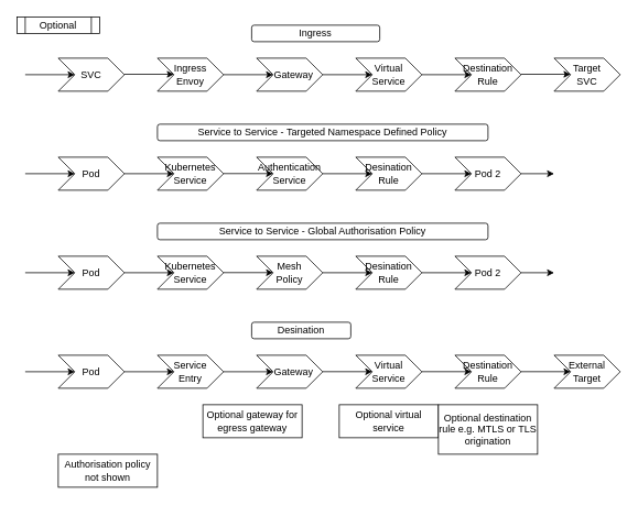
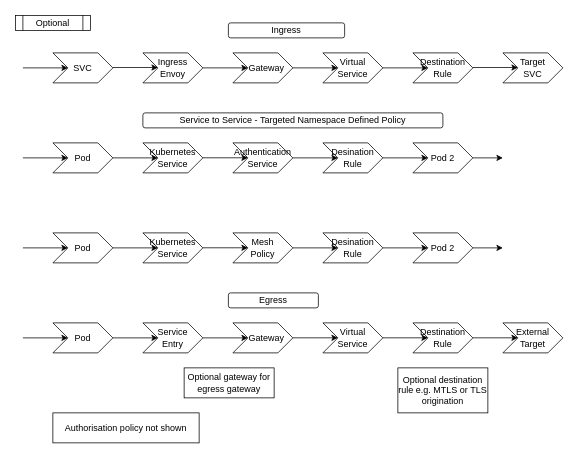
  <mxCell id="0" />
  <mxCell id="1" parent="0" />
  <mxCell id="2" value="" style="endArrow=classic;html=1;" parent="1" source="14" target="16" edge="1"><mxGeometry width="50" height="50" relative="1" as="geometry"><mxPoint x="30" y="90" as="sourcePoint" /><mxPoint x="670" y="90" as="targetPoint" /></mxGeometry></mxCell>
  <mxCell id="3" value="" style="endArrow=classic;html=1;" parent="1" edge="1" source="43"><mxGeometry width="50" height="50" relative="1" as="geometry"><mxPoint x="30" y="330" as="sourcePoint" /><mxPoint x="670" y="330" as="targetPoint" /></mxGeometry></mxCell>
  <mxCell id="4" value="Ingress" style="rounded=1;whiteSpace=wrap;html=1;verticalAlign=middle;" parent="1" vertex="1"><mxGeometry x="304" y="30" width="155" height="20" as="geometry" /></mxCell>
  <mxCell id="5" value="Service to Service - Targeted Namespace Defined Policy" style="rounded=1;whiteSpace=wrap;html=1;" parent="1" vertex="1"><mxGeometry x="190" y="150" width="400" height="20" as="geometry" /></mxCell>
  <mxCell id="6" value="" style="endArrow=classic;html=1;" parent="1" source="22" target="24" edge="1"><mxGeometry width="50" height="50" relative="1" as="geometry"><mxPoint x="30" y="450" as="sourcePoint" /><mxPoint x="320" y="450" as="targetPoint" /></mxGeometry></mxCell>
- <mxCell id="7" value="Desination" style="rounded=1;whiteSpace=wrap;html=1;" parent="1" vertex="1"><mxGeometry x="304" y="390" width="120" height="20" as="geometry" /></mxCell>
+ <mxCell id="7" value="Egress" style="rounded=1;whiteSpace=wrap;html=1;" parent="1" vertex="1"><mxGeometry x="304" y="390" width="120" height="20" as="geometry" /></mxCell>
  <mxCell id="8" value="Optional" style="shape=process;whiteSpace=wrap;html=1;backgroundOutline=1;" parent="1" vertex="1"><mxGeometry x="20" y="20" width="100" height="20" as="geometry" /></mxCell>
  <mxCell id="9" value="SVC" style="shape=step;perimeter=stepPerimeter;whiteSpace=wrap;html=1;fixedSize=1;" parent="1" vertex="1"><mxGeometry x="70" y="70" width="80" height="40" as="geometry" /></mxCell>
  <mxCell id="10" value="&lt;div&gt;Ingress&lt;/div&gt;&lt;div&gt;Envoy&lt;br&gt;&lt;/div&gt;" style="shape=step;perimeter=stepPerimeter;whiteSpace=wrap;html=1;fixedSize=1;" parent="1" vertex="1"><mxGeometry x="190" y="70" width="80" height="40" as="geometry" /></mxCell>
  <mxCell id="11" value="" style="endArrow=classic;html=1;" parent="1" edge="1"><mxGeometry width="50" height="50" relative="1" as="geometry"><mxPoint x="30" y="90" as="sourcePoint" /><mxPoint x="90" y="90" as="targetPoint" /></mxGeometry></mxCell>
  <mxCell id="12" value="&amp;nbsp;&amp;nbsp; Gateway" style="shape=step;perimeter=stepPerimeter;whiteSpace=wrap;html=1;fixedSize=1;" parent="1" vertex="1"><mxGeometry x="310" y="70" width="80" height="40" as="geometry" /></mxCell>
  <mxCell id="13" value="" style="endArrow=classic;html=1;" parent="1" source="10" target="12" edge="1"><mxGeometry width="50" height="50" relative="1" as="geometry"><mxPoint x="270" y="90" as="sourcePoint" /><mxPoint x="670" y="90" as="targetPoint" /></mxGeometry></mxCell>
  <mxCell id="14" value="&lt;div&gt;Virtual&lt;/div&gt;&lt;div&gt;Service&lt;br&gt;&lt;/div&gt;" style="shape=step;perimeter=stepPerimeter;whiteSpace=wrap;html=1;fixedSize=1;" parent="1" vertex="1"><mxGeometry x="430" y="70" width="80" height="40" as="geometry" /></mxCell>
  <mxCell id="15" value="" style="endArrow=classic;html=1;" parent="1" source="12" target="14" edge="1"><mxGeometry width="50" height="50" relative="1" as="geometry"><mxPoint x="390" y="90" as="sourcePoint" /><mxPoint x="670" y="90" as="targetPoint" /></mxGeometry></mxCell>
  <mxCell id="16" value="Destination Rule" style="shape=step;perimeter=stepPerimeter;whiteSpace=wrap;html=1;fixedSize=1;" parent="1" vertex="1"><mxGeometry x="550" y="70" width="80" height="40" as="geometry" /></mxCell>
  <mxCell id="17" value="&lt;div&gt;Target&lt;/div&gt;&lt;div&gt;SVC&lt;/div&gt;" style="shape=step;perimeter=stepPerimeter;whiteSpace=wrap;html=1;fixedSize=1;" parent="1" vertex="1"><mxGeometry x="670" y="70" width="80" height="40" as="geometry" /></mxCell>
  <mxCell id="18" value="" style="endArrow=classic;html=1;" parent="1" edge="1"><mxGeometry width="50" height="50" relative="1" as="geometry"><mxPoint x="630" y="89.5" as="sourcePoint" /><mxPoint x="690" y="89.5" as="targetPoint" /></mxGeometry></mxCell>
  <mxCell id="19" value="" style="endArrow=classic;html=1;" parent="1" edge="1"><mxGeometry width="50" height="50" relative="1" as="geometry"><mxPoint x="150" y="89.5" as="sourcePoint" /><mxPoint x="210" y="89.5" as="targetPoint" /></mxGeometry></mxCell>
  <mxCell id="20" value="Pod" style="shape=step;perimeter=stepPerimeter;whiteSpace=wrap;html=1;fixedSize=1;" parent="1" vertex="1"><mxGeometry x="70" y="430" width="80" height="40" as="geometry" /></mxCell>
  <mxCell id="21" value="" style="endArrow=classic;html=1;" parent="1" target="20" edge="1"><mxGeometry width="50" height="50" relative="1" as="geometry"><mxPoint x="30" y="450" as="sourcePoint" /><mxPoint x="670" y="450" as="targetPoint" /></mxGeometry></mxCell>
  <mxCell id="22" value="&lt;div&gt;Service&lt;/div&gt;&lt;div&gt;Entry&lt;br&gt;&lt;/div&gt;" style="shape=step;perimeter=stepPerimeter;whiteSpace=wrap;html=1;fixedSize=1;" parent="1" vertex="1"><mxGeometry x="190" y="430" width="80" height="40" as="geometry" /></mxCell>
  <mxCell id="23" value="" style="endArrow=classic;html=1;" parent="1" source="20" target="22" edge="1"><mxGeometry width="50" height="50" relative="1" as="geometry"><mxPoint x="150" y="450" as="sourcePoint" /><mxPoint x="670" y="450" as="targetPoint" /></mxGeometry></mxCell>
  <mxCell id="24" value="&amp;nbsp;&amp;nbsp; Gateway" style="shape=step;perimeter=stepPerimeter;whiteSpace=wrap;html=1;fixedSize=1;" parent="1" vertex="1"><mxGeometry x="310" y="430" width="80" height="40" as="geometry" /></mxCell>
  <mxCell id="25" value="&lt;div&gt;Virtual&lt;/div&gt;&lt;div&gt;Service&lt;br&gt;&lt;/div&gt;" style="shape=step;perimeter=stepPerimeter;whiteSpace=wrap;html=1;fixedSize=1;" parent="1" vertex="1"><mxGeometry x="430" y="430" width="80" height="40" as="geometry" /></mxCell>
  <mxCell id="26" value="&lt;div&gt;Destination&lt;/div&gt;&lt;div&gt;Rule&lt;br&gt;&lt;/div&gt;" style="shape=step;perimeter=stepPerimeter;whiteSpace=wrap;html=1;fixedSize=1;" parent="1" vertex="1"><mxGeometry x="550" y="430" width="80" height="40" as="geometry" /></mxCell>
  <mxCell id="27" value="" style="endArrow=classic;html=1;entryX=0;entryY=0.5;entryDx=0;entryDy=0;" parent="1" edge="1"><mxGeometry width="50" height="50" relative="1" as="geometry"><mxPoint x="390" y="449.92" as="sourcePoint" /><mxPoint x="450" y="449.92" as="targetPoint" /></mxGeometry></mxCell>
  <mxCell id="28" value="" style="endArrow=classic;html=1;entryX=0;entryY=0.5;entryDx=0;entryDy=0;" parent="1" edge="1"><mxGeometry width="50" height="50" relative="1" as="geometry"><mxPoint x="510" y="449.92" as="sourcePoint" /><mxPoint x="570" y="449.92" as="targetPoint" /></mxGeometry></mxCell>
  <mxCell id="29" value="" style="endArrow=classic;html=1;entryX=0;entryY=0.5;entryDx=0;entryDy=0;" parent="1" edge="1"><mxGeometry width="50" height="50" relative="1" as="geometry"><mxPoint x="630" y="449.92" as="sourcePoint" /><mxPoint x="690" y="449.92" as="targetPoint" /></mxGeometry></mxCell>
  <mxCell id="30" value="&lt;div&gt;External&lt;/div&gt;&lt;div&gt;Target&lt;/div&gt;" style="shape=step;perimeter=stepPerimeter;whiteSpace=wrap;html=1;fixedSize=1;" parent="1" vertex="1"><mxGeometry x="670" y="430" width="80" height="40" as="geometry" /></mxCell>
  <mxCell id="31" value="Optional gateway for egress gateway" style="rounded=0;whiteSpace=wrap;html=1;" parent="1" vertex="1"><mxGeometry x="245" y="490" width="120" height="40" as="geometry" /></mxCell>
- <mxCell id="32" value="Optional virtual service" style="rounded=0;whiteSpace=wrap;html=1;" parent="1" vertex="1"><mxGeometry x="410" y="490" width="120" height="40" as="geometry" /></mxCell>
  <mxCell id="33" value="Optional destination rule e.g. MTLS or TLS origination" style="rounded=0;whiteSpace=wrap;html=1;" parent="1" vertex="1"><mxGeometry x="530" y="490" width="120" height="60" as="geometry" /></mxCell>
- <mxCell id="34" value="Authorisation policy not shown" style="rounded=0;whiteSpace=wrap;html=1;" parent="1" vertex="1"><mxGeometry x="70" y="550" width="120" height="40" as="geometry" /></mxCell>
+ <mxCell id="34" value="Authorisation policy not shown" style="rounded=0;whiteSpace=wrap;html=1;" parent="1" vertex="1"><mxGeometry x="70" y="550" width="195" height="40" as="geometry" /></mxCell>
  <mxCell id="35" value="Pod" style="shape=step;perimeter=stepPerimeter;whiteSpace=wrap;html=1;fixedSize=1;" vertex="1" parent="1"><mxGeometry x="70" y="310" width="80" height="40" as="geometry" /></mxCell>
  <mxCell id="36" value="" style="endArrow=classic;html=1;" edge="1" parent="1" target="35"><mxGeometry width="50" height="50" relative="1" as="geometry"><mxPoint x="30" y="330" as="sourcePoint" /><mxPoint x="670" y="330" as="targetPoint" /></mxGeometry></mxCell>
  <mxCell id="37" value="&lt;div&gt;Kubernetes&lt;/div&gt;&lt;div&gt;Service&lt;br&gt;&lt;/div&gt;" style="shape=step;perimeter=stepPerimeter;whiteSpace=wrap;html=1;fixedSize=1;" vertex="1" parent="1"><mxGeometry x="190" y="310" width="80" height="40" as="geometry" /></mxCell>
  <mxCell id="38" value="&lt;div&gt;Mesh&lt;/div&gt;&lt;div&gt;Policy&lt;br&gt;&lt;/div&gt;" style="shape=step;perimeter=stepPerimeter;whiteSpace=wrap;html=1;fixedSize=1;" vertex="1" parent="1"><mxGeometry x="310" y="310" width="80" height="40" as="geometry" /></mxCell>
  <mxCell id="39" value="" style="endArrow=classic;html=1;" edge="1" parent="1" source="35"><mxGeometry width="50" height="50" relative="1" as="geometry"><mxPoint x="150" y="330" as="sourcePoint" /><mxPoint x="210" y="330" as="targetPoint" /></mxGeometry></mxCell>
  <mxCell id="40" value="&lt;div&gt;Desination&lt;/div&gt;&lt;div&gt;Rule&lt;br&gt;&lt;/div&gt;" style="shape=step;perimeter=stepPerimeter;whiteSpace=wrap;html=1;fixedSize=1;" vertex="1" parent="1"><mxGeometry x="430" y="310" width="80" height="40" as="geometry" /></mxCell>
  <mxCell id="41" value="" style="endArrow=classic;html=1;" edge="1" parent="1" source="38" target="40"><mxGeometry width="50" height="50" relative="1" as="geometry"><mxPoint x="390" y="330" as="sourcePoint" /><mxPoint x="670" y="330" as="targetPoint" /></mxGeometry></mxCell>
  <mxCell id="42" value="" style="endArrow=classic;html=1;" edge="1" parent="1"><mxGeometry width="50" height="50" relative="1" as="geometry"><mxPoint x="270" y="329.88" as="sourcePoint" /><mxPoint x="330" y="329.88" as="targetPoint" /></mxGeometry></mxCell>
  <mxCell id="43" value="Pod 2" style="shape=step;perimeter=stepPerimeter;whiteSpace=wrap;html=1;fixedSize=1;" vertex="1" parent="1"><mxGeometry x="550" y="310" width="80" height="40" as="geometry" /></mxCell>
  <mxCell id="44" value="" style="endArrow=classic;html=1;" edge="1" parent="1" source="40" target="43"><mxGeometry width="50" height="50" relative="1" as="geometry"><mxPoint x="510" y="330" as="sourcePoint" /><mxPoint x="670" y="330" as="targetPoint" /></mxGeometry></mxCell>
  <mxCell id="45" value="" style="endArrow=classic;html=1;" edge="1" parent="1" source="54"><mxGeometry width="50" height="50" relative="1" as="geometry"><mxPoint x="30" y="210" as="sourcePoint" /><mxPoint x="670" y="210" as="targetPoint" /></mxGeometry></mxCell>
  <mxCell id="46" value="Pod" style="shape=step;perimeter=stepPerimeter;whiteSpace=wrap;html=1;fixedSize=1;" vertex="1" parent="1"><mxGeometry x="70" y="190" width="80" height="40" as="geometry" /></mxCell>
  <mxCell id="47" value="" style="endArrow=classic;html=1;" edge="1" parent="1" target="46"><mxGeometry width="50" height="50" relative="1" as="geometry"><mxPoint x="30" y="210" as="sourcePoint" /><mxPoint x="670" y="210" as="targetPoint" /></mxGeometry></mxCell>
  <mxCell id="48" value="&lt;div&gt;Kubernetes&lt;/div&gt;&lt;div&gt;Service&lt;br&gt;&lt;/div&gt;" style="shape=step;perimeter=stepPerimeter;whiteSpace=wrap;html=1;fixedSize=1;" vertex="1" parent="1"><mxGeometry x="190" y="190" width="80" height="40" as="geometry" /></mxCell>
  <mxCell id="49" value="Authentication&lt;br&gt;Service" style="shape=step;perimeter=stepPerimeter;whiteSpace=wrap;html=1;fixedSize=1;" vertex="1" parent="1"><mxGeometry x="310" y="190" width="80" height="40" as="geometry" /></mxCell>
  <mxCell id="50" value="" style="endArrow=classic;html=1;" edge="1" parent="1" source="46"><mxGeometry width="50" height="50" relative="1" as="geometry"><mxPoint x="150" y="210" as="sourcePoint" /><mxPoint x="210" y="210" as="targetPoint" /></mxGeometry></mxCell>
  <mxCell id="51" value="&lt;div&gt;Desination&lt;/div&gt;&lt;div&gt;Rule&lt;br&gt;&lt;/div&gt;" style="shape=step;perimeter=stepPerimeter;whiteSpace=wrap;html=1;fixedSize=1;" vertex="1" parent="1"><mxGeometry x="430" y="190" width="80" height="40" as="geometry" /></mxCell>
  <mxCell id="52" value="" style="endArrow=classic;html=1;" edge="1" parent="1" source="49" target="51"><mxGeometry width="50" height="50" relative="1" as="geometry"><mxPoint x="390" y="210" as="sourcePoint" /><mxPoint x="670" y="210" as="targetPoint" /></mxGeometry></mxCell>
  <mxCell id="53" value="" style="endArrow=classic;html=1;" edge="1" parent="1"><mxGeometry width="50" height="50" relative="1" as="geometry"><mxPoint x="270" y="209.88" as="sourcePoint" /><mxPoint x="330" y="209.88" as="targetPoint" /></mxGeometry></mxCell>
  <mxCell id="54" value="Pod 2" style="shape=step;perimeter=stepPerimeter;whiteSpace=wrap;html=1;fixedSize=1;" vertex="1" parent="1"><mxGeometry x="550" y="190" width="80" height="40" as="geometry" /></mxCell>
  <mxCell id="55" value="" style="endArrow=classic;html=1;" edge="1" parent="1" source="51" target="54"><mxGeometry width="50" height="50" relative="1" as="geometry"><mxPoint x="510" y="210" as="sourcePoint" /><mxPoint x="670" y="210" as="targetPoint" /></mxGeometry></mxCell>
- <mxCell id="56" value="Service to Service - Global Authorisation Policy" style="rounded=1;whiteSpace=wrap;html=1;" vertex="1" parent="1"><mxGeometry x="190" y="270" width="400" height="20" as="geometry" /></mxCell>
